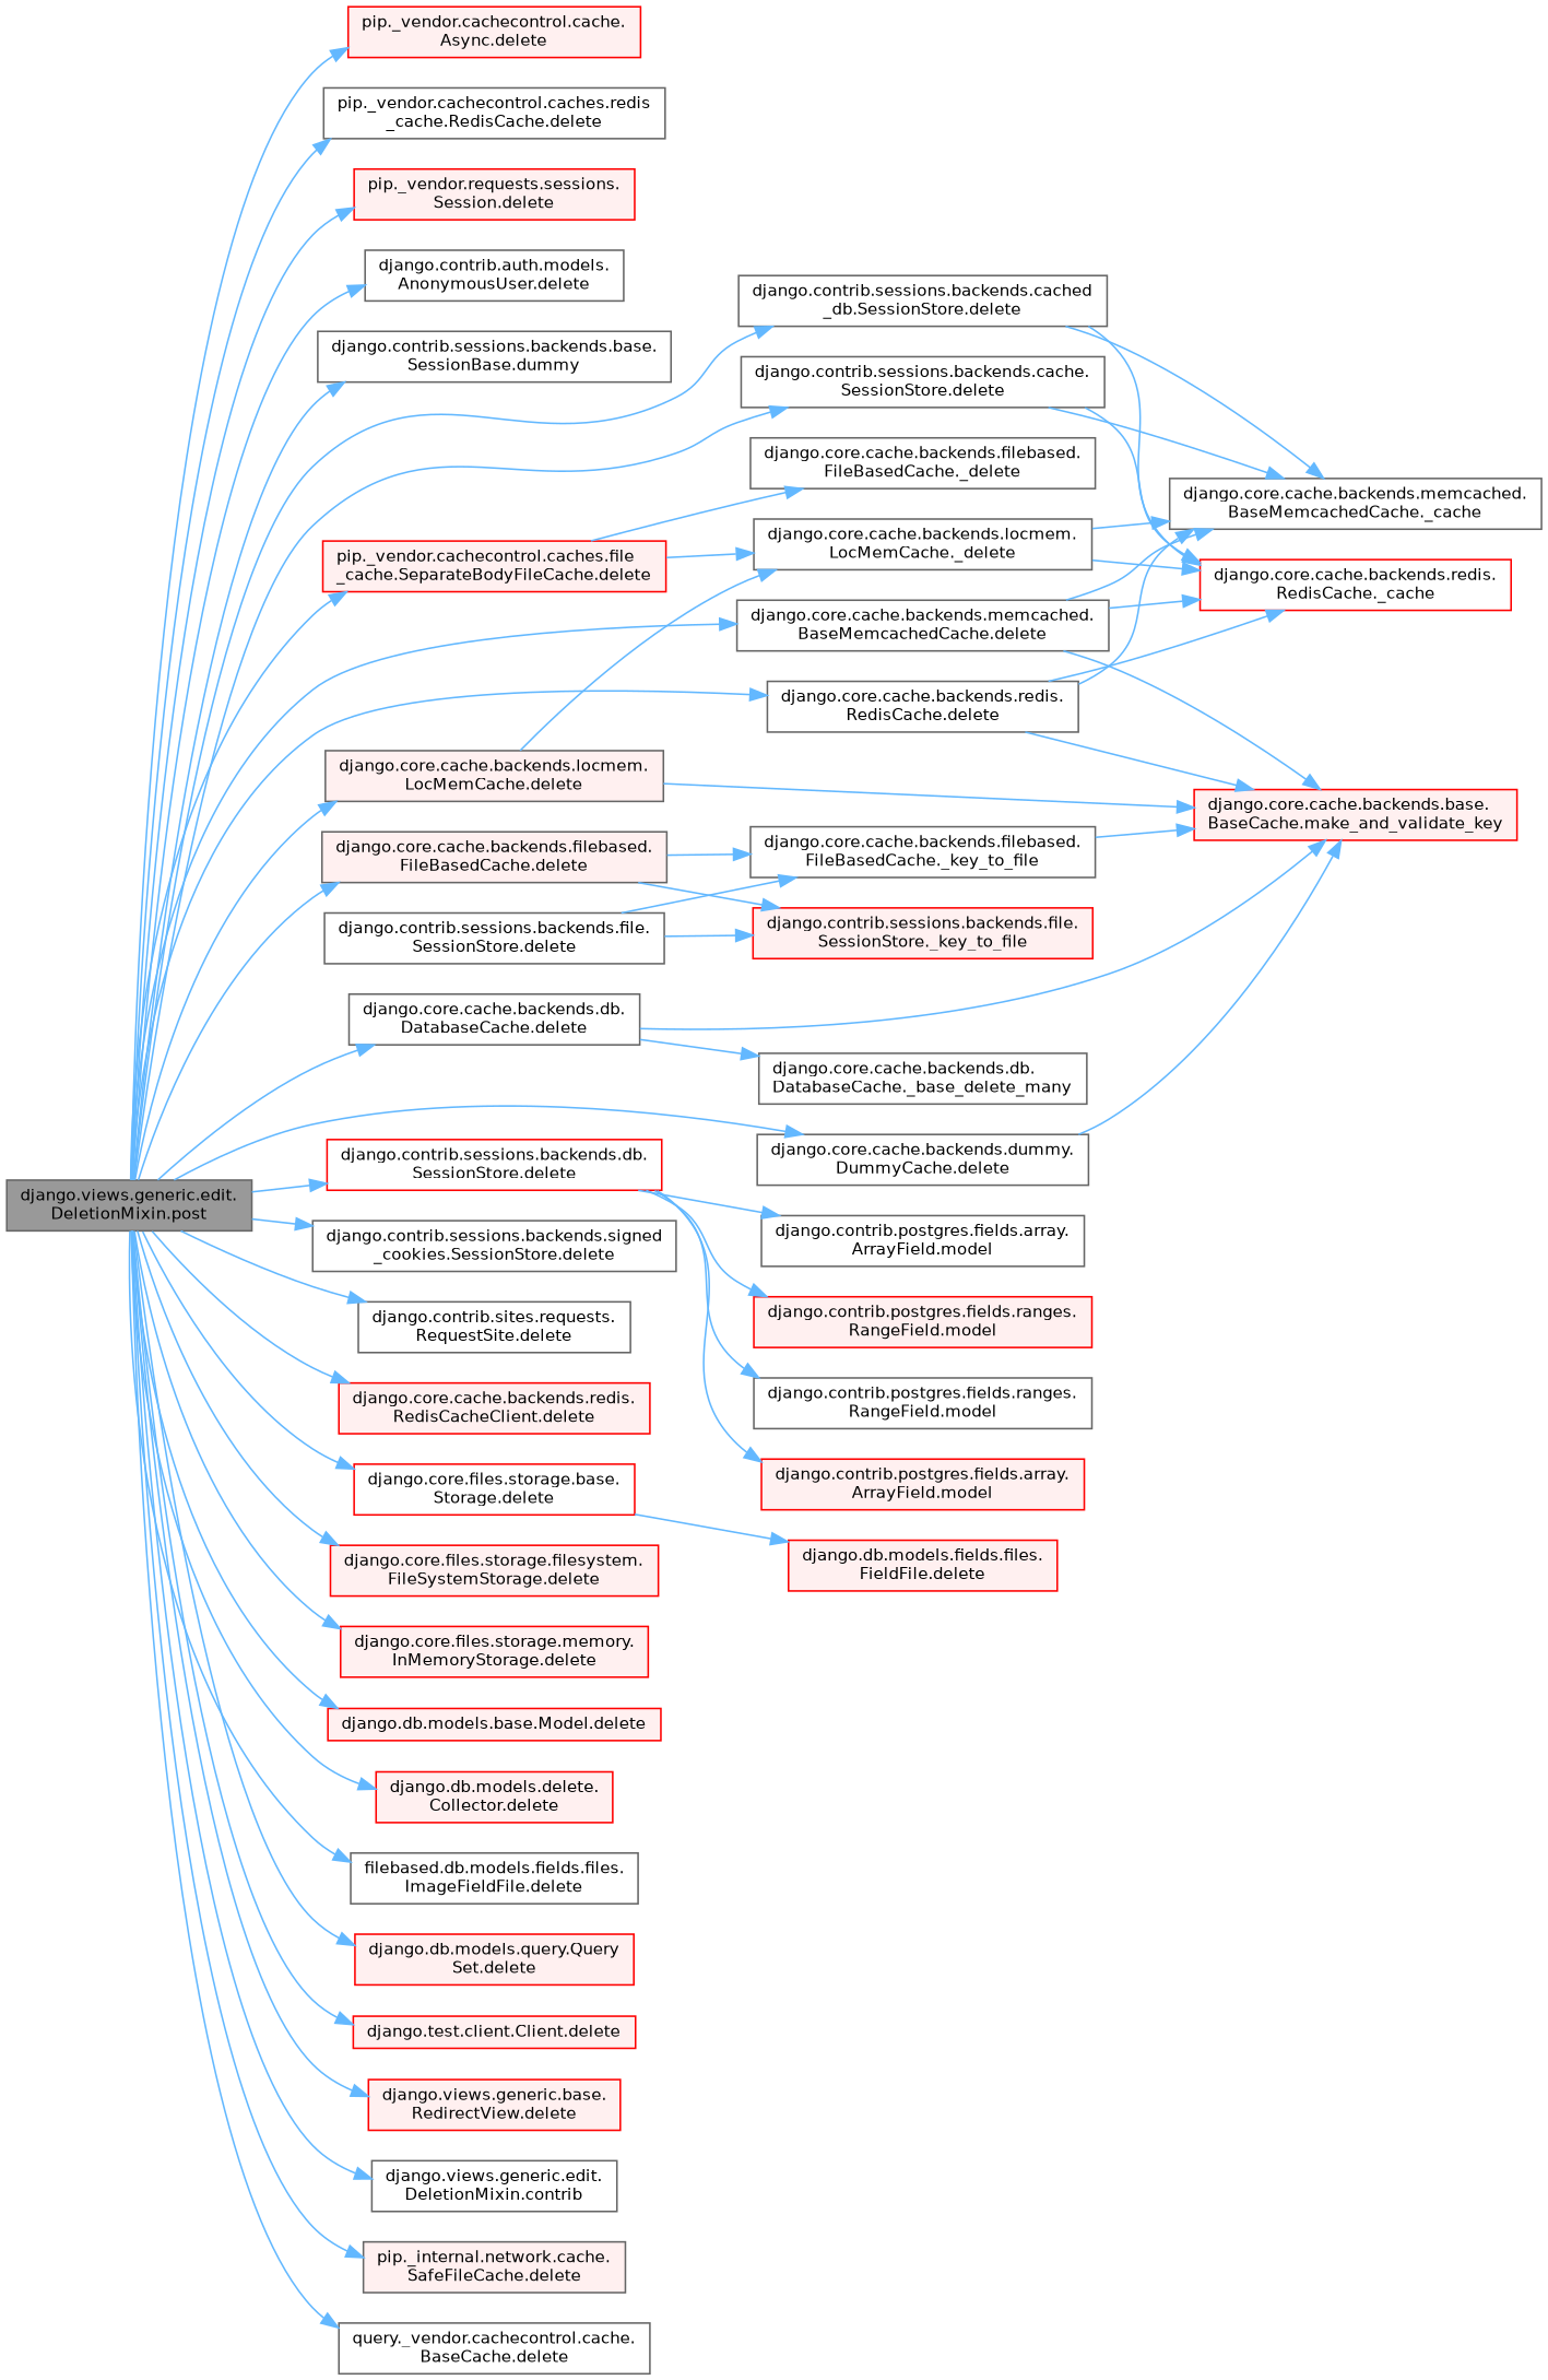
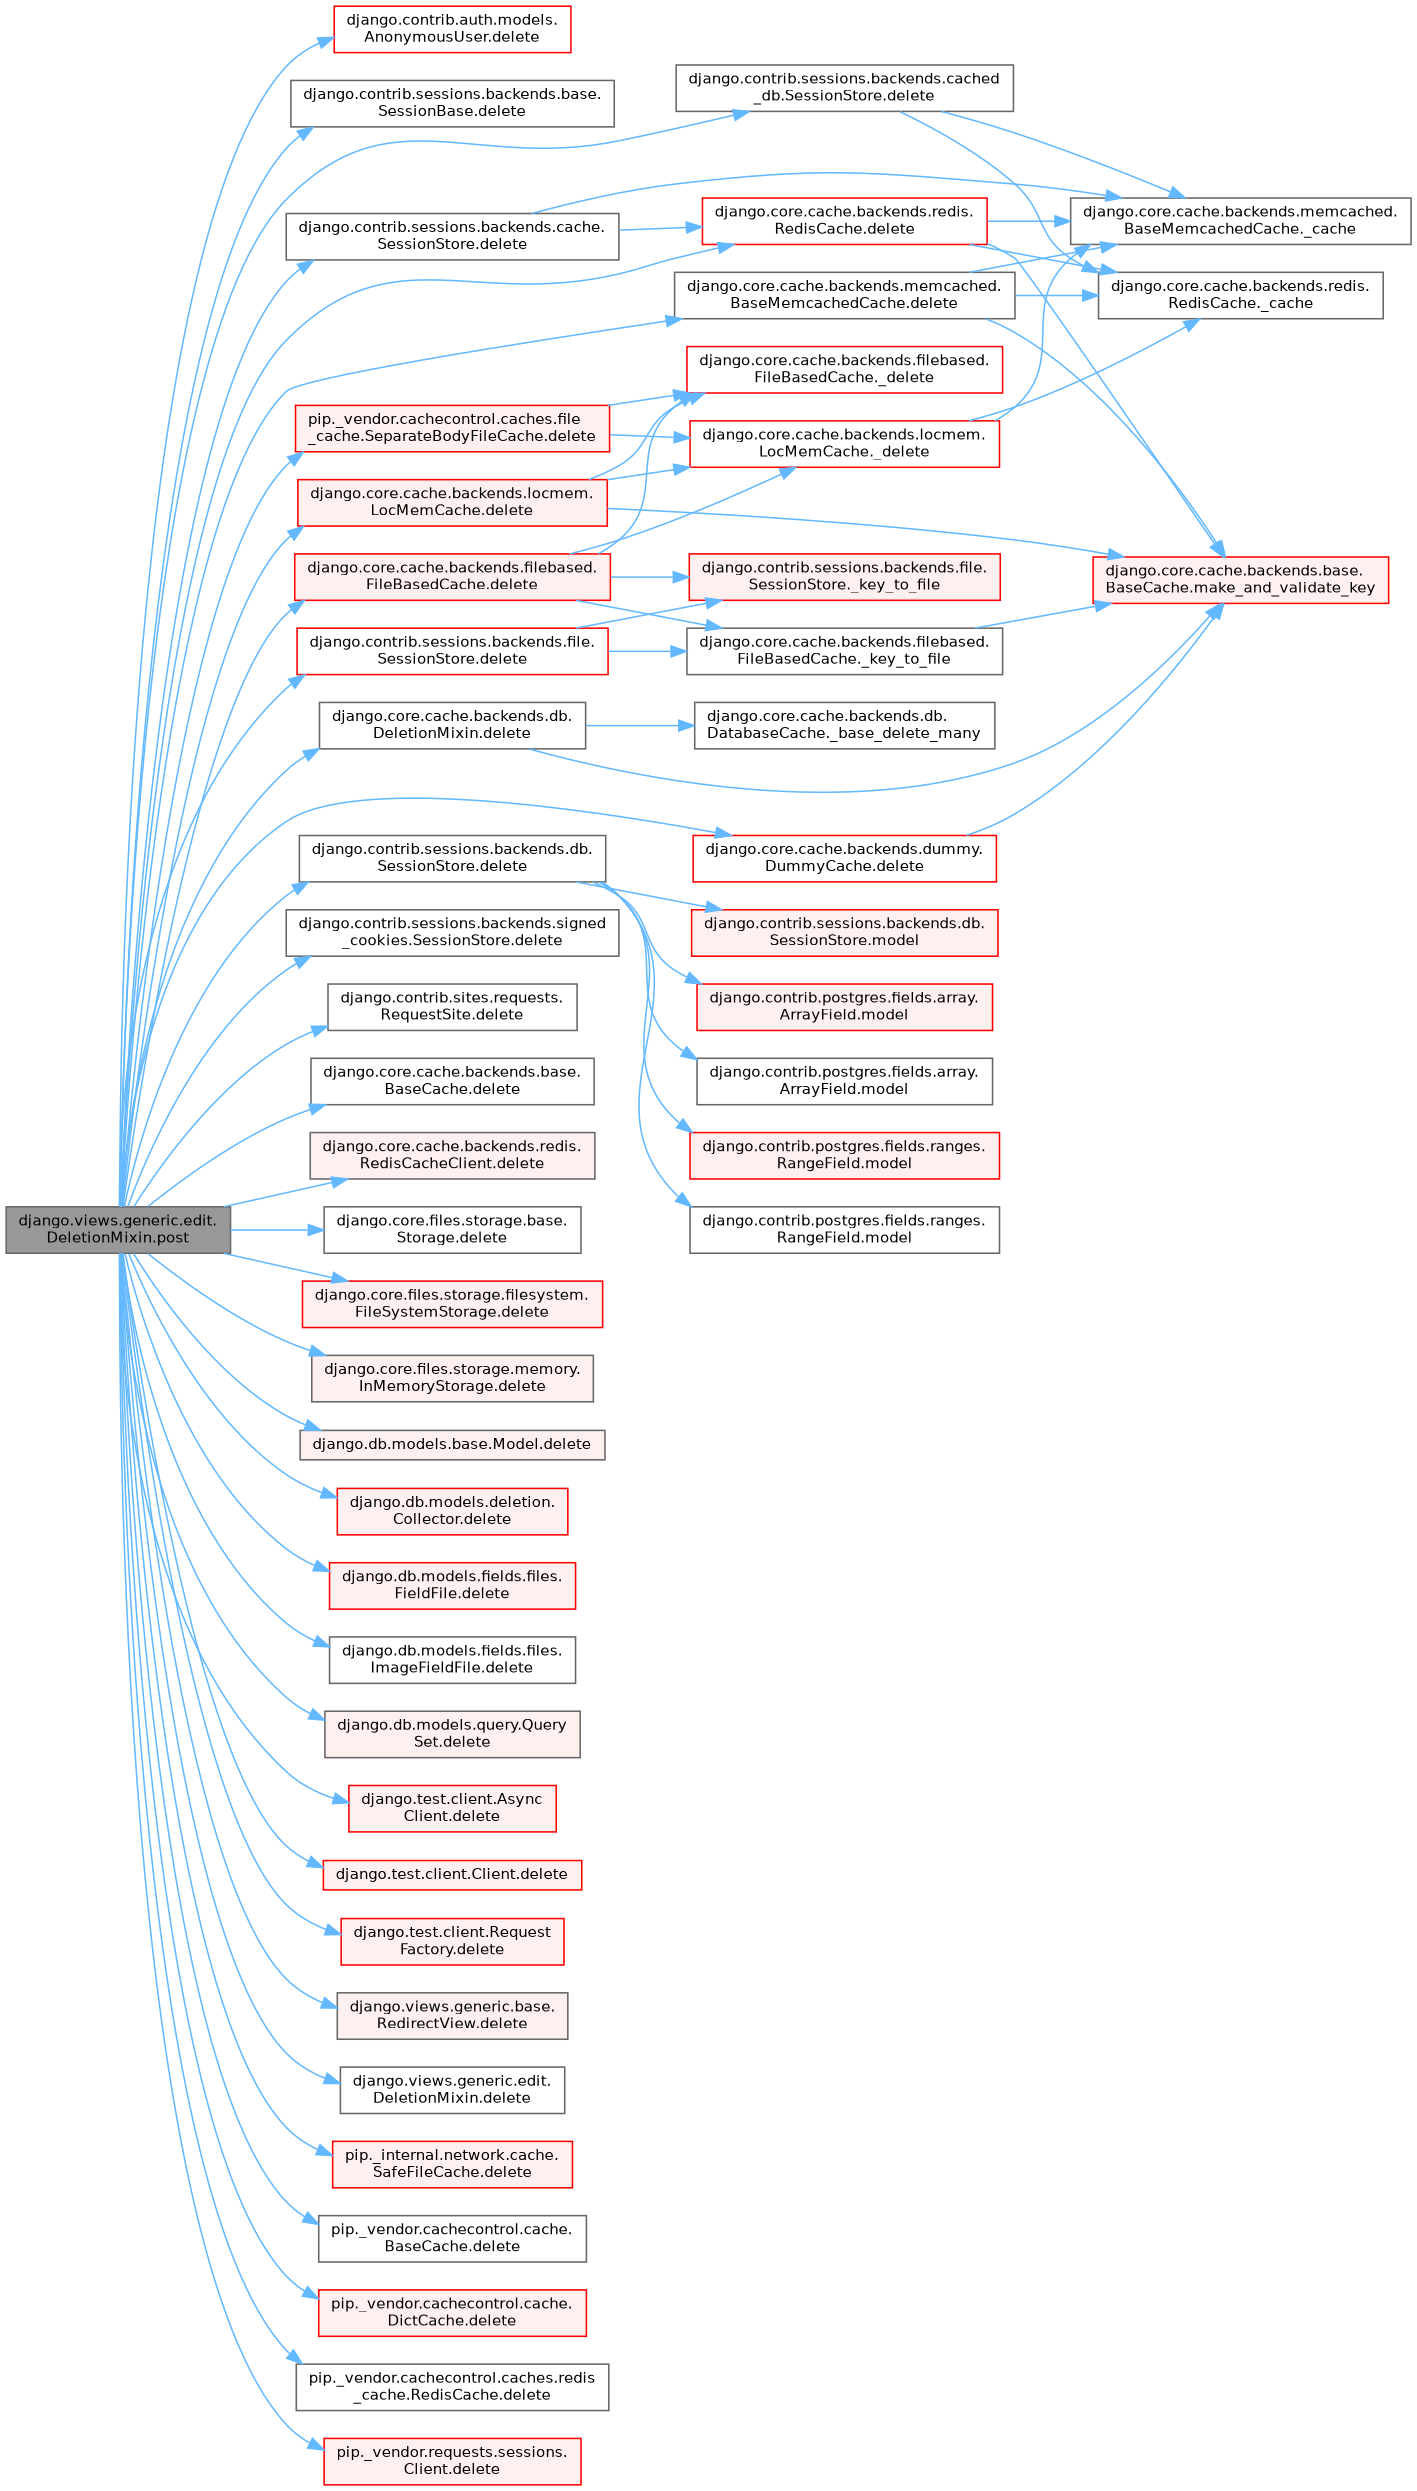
  digraph {
    rankdir=LR
    node [color=grey40 fillcolor=white fontname=Helvetica fontsize=10 shape=box style=filled]
    edge [color=steelblue1 fontname=Helvetica fontsize=10 labelfontname=Helvetica labelfontsize=10 style=solid]
    n1 [color=gray40 fillcolor=grey60 fontcolor=black height=0.2 label="django.views.generic.edit.\lDeletionMixin.post" width=0.4]
-   n2 [height=0.2 label="django.contrib.auth.models.\lAnonymousUser.delete" width=0.4]
-   n3 [height=0.2 label="django.contrib.sessions.backends.base.\lSessionBase.dummy" width=0.4]
+   n2 [color=red height=0.2 label="django.contrib.auth.models.\lAnonymousUser.delete" width=0.4]
+   n3 [height=0.2 label="django.contrib.sessions.backends.base.\lSessionBase.delete" width=0.4]
    n4 [height=0.2 label="django.contrib.sessions.backends.cache.\lSessionStore.delete" width=0.4]
    n5 [height=0.2 label="django.contrib.sessions.backends.cached\l_db.SessionStore.delete" width=0.4]
-   n6 [color=red height=0.2 label="django.contrib.sessions.backends.db.\lSessionStore.delete" width=0.4]
-   n7 [height=0.2 label="django.contrib.sessions.backends.file.\lSessionStore.delete" width=0.4]
+   n6 [height=0.2 label="django.contrib.sessions.backends.db.\lSessionStore.delete" width=0.4]
+   n7 [color=red height=0.2 label="django.contrib.sessions.backends.file.\lSessionStore.delete" width=0.4]
    n8 [height=0.2 label="django.contrib.sessions.backends.signed\l_cookies.SessionStore.delete" width=0.4]
    n9 [height=0.2 label="django.contrib.sites.requests.\lRequestSite.delete" width=0.4]
-   n11 [height=0.2 label="django.core.cache.backends.db.\lDatabaseCache.delete" width=0.4]
-   n12 [height=0.2 label="django.core.cache.backends.dummy.\lDummyCache.delete" width=0.4]
-   n13 [fillcolor="#FFF0F0" height=0.2 label="django.core.cache.backends.filebased.\lFileBasedCache.delete" width=0.4]
-   n14 [fillcolor="#FFF0F0" height=0.2 label="django.core.cache.backends.locmem.\lLocMemCache.delete" width=0.4]
+   n10 [height=0.2 label="django.core.cache.backends.base.\lBaseCache.delete" width=0.4]
+   n11 [height=0.2 label="django.core.cache.backends.db.\lDeletionMixin.delete" width=0.4]
+   n12 [color=red height=0.2 label="django.core.cache.backends.dummy.\lDummyCache.delete" width=0.4]
+   n13 [color=red fillcolor="#FFF0F0" height=0.2 label="django.core.cache.backends.filebased.\lFileBasedCache.delete" width=0.4]
+   n14 [color=red fillcolor="#FFF0F0" height=0.2 label="django.core.cache.backends.locmem.\lLocMemCache.delete" width=0.4]
    n15 [height=0.2 label="django.core.cache.backends.memcached.\lBaseMemcachedCache.delete" width=0.4]
-   n16 [height=0.2 label="django.core.cache.backends.redis.\lRedisCache.delete" width=0.4]
-   n17 [color=red fillcolor="#FFF0F0" height=0.2 label="django.core.cache.backends.redis.\lRedisCacheClient.delete" width=0.4]
-   n18 [color=red height=0.2 label="django.core.files.storage.base.\lStorage.delete" width=0.4]
+   n16 [color=red height=0.2 label="django.core.cache.backends.redis.\lRedisCache.delete" width=0.4]
+   n17 [fillcolor="#FFF0F0" height=0.2 label="django.core.cache.backends.redis.\lRedisCacheClient.delete" width=0.4]
+   n18 [height=0.2 label="django.core.files.storage.base.\lStorage.delete" width=0.4]
    n19 [color=red fillcolor="#FFF0F0" height=0.2 label="django.core.files.storage.filesystem.\lFileSystemStorage.delete" width=0.4]
-   n20 [color=red fillcolor="#FFF0F0" height=0.2 label="django.core.files.storage.memory.\lInMemoryStorage.delete" width=0.4]
-   n21 [color=red fillcolor="#FFF0F0" height=0.2 label="django.db.models.base.Model.delete" width=0.4]
-   n22 [color=red fillcolor="#FFF0F0" height=0.2 label="django.db.models.delete.\lCollector.delete" width=0.4]
+   n20 [fillcolor="#FFF0F0" height=0.2 label="django.core.files.storage.memory.\lInMemoryStorage.delete" width=0.4]
+   n21 [fillcolor="#FFF0F0" height=0.2 label="django.db.models.base.Model.delete" width=0.4]
+   n22 [color=red fillcolor="#FFF0F0" height=0.2 label="django.db.models.deletion.\lCollector.delete" width=0.4]
    n23 [color=red fillcolor="#FFF0F0" height=0.2 label="django.db.models.fields.files.\lFieldFile.delete" width=0.4]
-   n24 [height=0.2 label="filebased.db.models.fields.files.\lImageFieldFile.delete" width=0.4]
-   n25 [color=red fillcolor="#FFF0F0" height=0.2 label="django.db.models.query.Query\lSet.delete" width=0.4]
+   n24 [height=0.2 label="django.db.models.fields.files.\lImageFieldFile.delete" width=0.4]
+   n25 [fillcolor="#FFF0F0" height=0.2 label="django.db.models.query.Query\lSet.delete" width=0.4]
+   n26 [color=red fillcolor="#FFF0F0" height=0.2 label="django.test.client.Async\lClient.delete" width=0.4]
    n27 [color=red fillcolor="#FFF0F0" height=0.2 label="django.test.client.Client.delete" width=0.4]
-   n29 [color=red fillcolor="#FFF0F0" height=0.2 label="django.views.generic.base.\lRedirectView.delete" width=0.4]
-   n30 [height=0.2 label="django.views.generic.edit.\lDeletionMixin.contrib" width=0.4]
-   n31 [fillcolor="#FFF0F0" height=0.2 label="pip._internal.network.cache.\lSafeFileCache.delete" width=0.4]
-   n32 [height=0.2 label="query._vendor.cachecontrol.cache.\lBaseCache.delete" width=0.4]
-   n33 [color=red fillcolor="#FFF0F0" height=0.2 label="pip._vendor.cachecontrol.cache.\lAsync.delete" width=0.4]
+   n28 [color=red fillcolor="#FFF0F0" height=0.2 label="django.test.client.Request\lFactory.delete" width=0.4]
+   n29 [fillcolor="#FFF0F0" height=0.2 label="django.views.generic.base.\lRedirectView.delete" width=0.4]
+   n30 [height=0.2 label="django.views.generic.edit.\lDeletionMixin.delete" width=0.4]
+   n31 [color=red fillcolor="#FFF0F0" height=0.2 label="pip._internal.network.cache.\lSafeFileCache.delete" width=0.4]
+   n32 [height=0.2 label="pip._vendor.cachecontrol.cache.\lBaseCache.delete" width=0.4]
+   n33 [color=red fillcolor="#FFF0F0" height=0.2 label="pip._vendor.cachecontrol.cache.\lDictCache.delete" width=0.4]
    n34 [color=red fillcolor="#FFF0F0" height=0.2 label="pip._vendor.cachecontrol.caches.file\l_cache.SeparateBodyFileCache.delete" width=0.4]
    n35 [height=0.2 label="pip._vendor.cachecontrol.caches.redis\l_cache.RedisCache.delete" width=0.4]
-   n36 [color=red fillcolor="#FFF0F0" height=0.2 label="pip._vendor.requests.sessions.\lSession.delete" width=0.4]
+   n36 [color=red fillcolor="#FFF0F0" height=0.2 label="pip._vendor.requests.sessions.\lClient.delete" width=0.4]
    n37 [height=0.2 label="django.core.cache.backends.memcached.\lBaseMemcachedCache._cache" width=0.4]
-   n38 [color=red height=0.2 label="django.core.cache.backends.redis.\lRedisCache._cache" width=0.4]
+   n38 [height=0.2 label="django.core.cache.backends.redis.\lRedisCache._cache" width=0.4]
    n39 [color=red fillcolor="#FFF0F0" height=0.2 label="django.contrib.postgres.fields.array.\lArrayField.model" width=0.4]
    n40 [height=0.2 label="django.contrib.postgres.fields.array.\lArrayField.model" width=0.4]
    n41 [color=red fillcolor="#FFF0F0" height=0.2 label="django.contrib.postgres.fields.ranges.\lRangeField.model" width=0.4]
    n42 [height=0.2 label="django.contrib.postgres.fields.ranges.\lRangeField.model" width=0.4]
+   n43 [color=red fillcolor="#FFF0F0" height=0.2 label="django.contrib.sessions.backends.db.\lSessionStore.model" width=0.4]
    n44 [color=red fillcolor="#FFF0F0" height=0.2 label="django.contrib.sessions.backends.file.\lSessionStore._key_to_file" width=0.4]
    n45 [height=0.2 label="django.core.cache.backends.filebased.\lFileBasedCache._key_to_file" width=0.4]
    n46 [color=red fillcolor="#FFF0F0" height=0.2 label="django.core.cache.backends.base.\lBaseCache.make_and_validate_key" width=0.4]
    n47 [height=0.2 label="django.core.cache.backends.db.\lDatabaseCache._base_delete_many" width=0.4]
-   n48 [height=0.2 label="django.core.cache.backends.filebased.\lFileBasedCache._delete" width=0.4]
-   n49 [height=0.2 label="django.core.cache.backends.locmem.\lLocMemCache._delete" width=0.4]
+   n48 [color=red height=0.2 label="django.core.cache.backends.filebased.\lFileBasedCache._delete" width=0.4]
+   n49 [color=red height=0.2 label="django.core.cache.backends.locmem.\lLocMemCache._delete" width=0.4]
    n1 -> n2
    n1 -> n3
    n1 -> n4
    n1 -> n5
    n1 -> n6
+   n1 -> n7
    n1 -> n8
    n1 -> n9
+   n1 -> n10
    n1 -> n11
    n1 -> n12
    n1 -> n13
    n1 -> n14
    n1 -> n15
    n1 -> n16
    n1 -> n17
    n1 -> n18
    n1 -> n19
    n1 -> n20
    n1 -> n21
    n1 -> n22
-   n18 -> n23
+   n1 -> n23
    n1 -> n24
    n1 -> n25
+   n1 -> n26
    n1 -> n27
+   n1 -> n28
    n1 -> n29
    n1 -> n30
    n1 -> n31
    n1 -> n32
    n1 -> n33
    n1 -> n34
    n1 -> n35
    n1 -> n36
    n4 -> n37
-   n4 -> n38
+   n4 -> n16
    n5 -> n37
    n5 -> n38
    n6 -> n39
    n6 -> n40
    n6 -> n41
    n6 -> n42
+   n6 -> n43
    n7 -> n44
    n7 -> n45
    n11 -> n46
    n11 -> n47
    n12 -> n46
    n13 -> n44
    n13 -> n45
+   n13 -> n48
+   n13 -> n49
    n14 -> n46
+   n14 -> n48
    n14 -> n49
    n15 -> n37
    n15 -> n38
    n15 -> n46
    n16 -> n37
    n16 -> n38
    n16 -> n46
    n34 -> n48
    n34 -> n49
    n45 -> n46
    n49 -> n37
    n49 -> n38
  }
